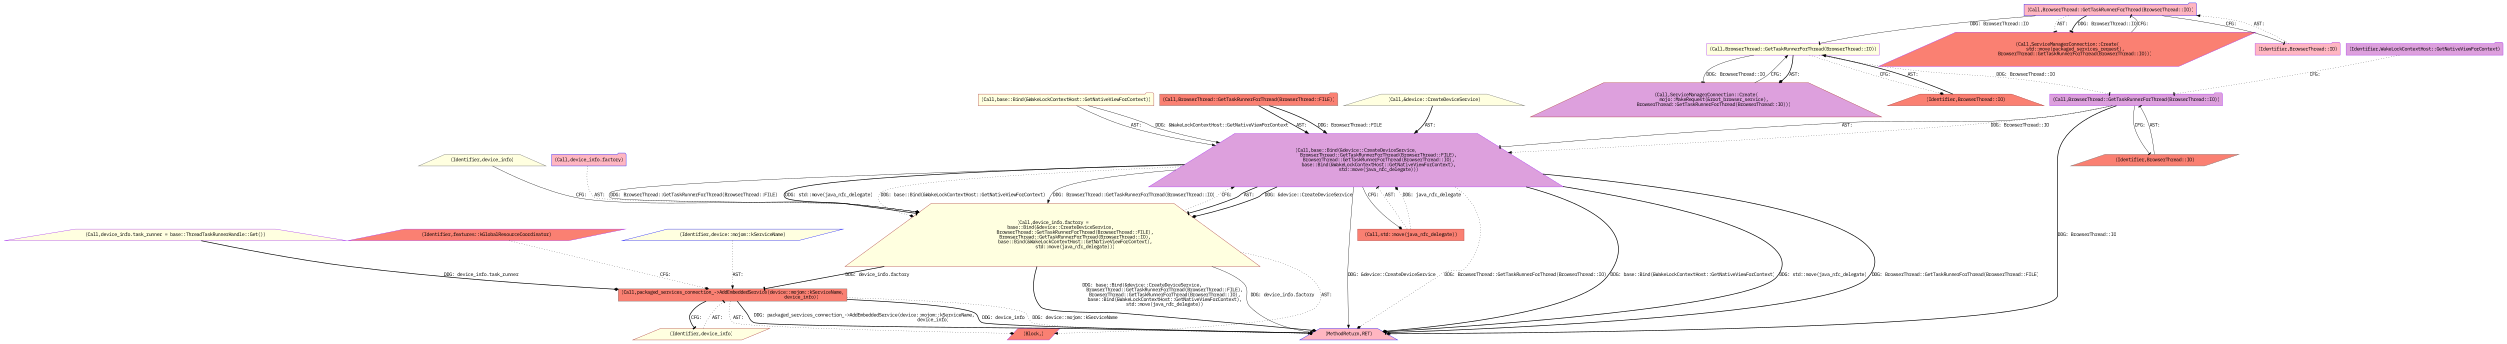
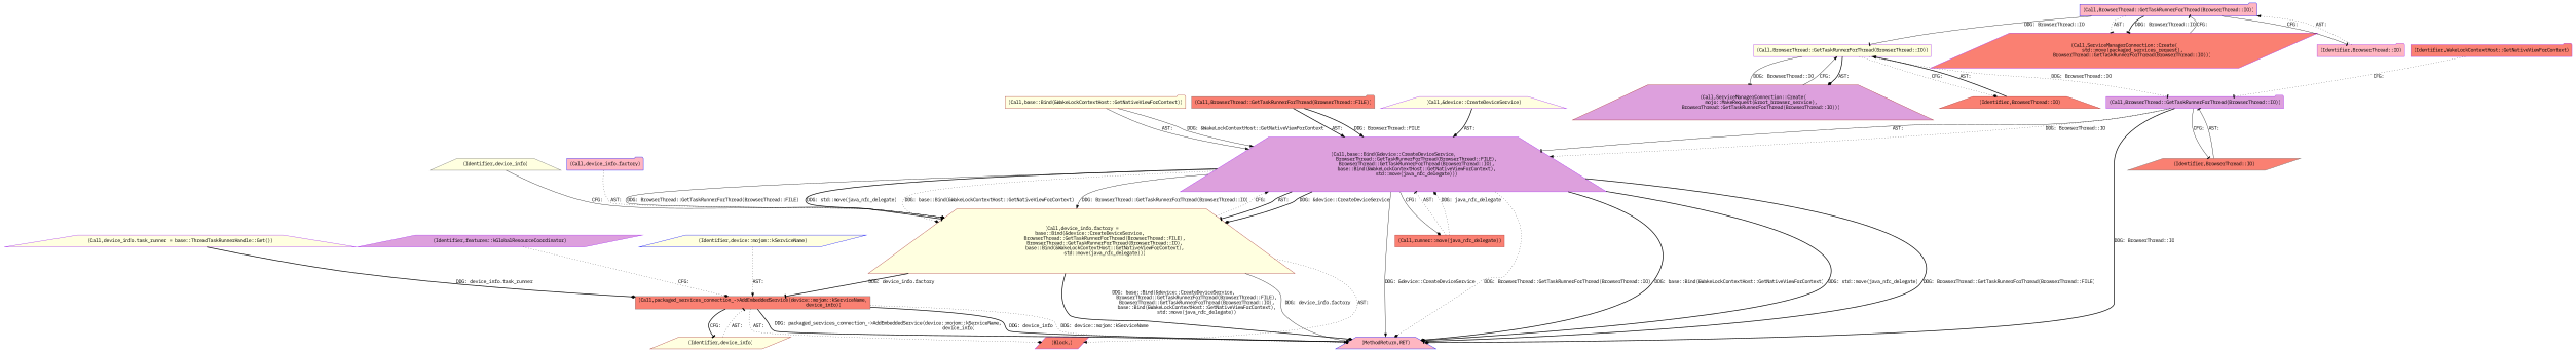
  digraph {
    fontname="IBM Plex Mono"
    node [color=purple fillcolor=lightyellow fontname="IBM Plex Mono" shape=trapezium style=filled]
    edge [arrowhead=tee fontname="IBM Plex Mono" style=bold]
    n1 [fillcolor=plum label="(Call,BrowserThread::GetTaskRunnerForThread(BrowserThread::IO))" shape=folder]
    n2 [fillcolor=plum label="(Call,base::Bind(&device::CreateDeviceService,\n                 BrowserThread::GetTaskRunnerForThread(BrowserThread::FILE),\n                 BrowserThread::GetTaskRunnerForThread(BrowserThread::IO),\n                 base::Bind(&WakeLockContextHost::GetNativeViewForContext),\n                 std::move(java_nfc_delegate)))"]
    n3 [color=blue fillcolor=lightpink label="(MethodReturn,RET)"]
    n4 [color=gray40 fillcolor=salmon label="(Identifier,BrowserThread::IO)" shape=parallelogram]
    n5 [color=brown label="(Call,device_info.factory =\n      base::Bind(&device::CreateDeviceService,\n                 BrowserThread::GetTaskRunnerForThread(BrowserThread::FILE),\n                 BrowserThread::GetTaskRunnerForThread(BrowserThread::IO),\n                 base::Bind(&WakeLockContextHost::GetNativeViewForContext),\n                 std::move(java_nfc_delegate)))"]
-   n6 [color=brown fillcolor=salmon label="(Call,std::move(java_nfc_delegate))" shape=box]
+   n6 [color=brown fillcolor=salmon label="(Call,runner::move(java_nfc_delegate))" shape=box]
    n7 [label="(Call,BrowserThread::GetTaskRunnerForThread(BrowserThread::IO))" shape=box]
    n8 [color=brown fillcolor=plum label="(Call,ServiceManagerConnection::Create(\n      mojo::MakeRequest(&root_browser_service),\n      BrowserThread::GetTaskRunnerForThread(BrowserThread::IO)))"]
    n9 [color=brown fillcolor=salmon label="(Identifier,BrowserThread::IO)"]
    n10 [color=blue fillcolor=lightpink label="(Call,BrowserThread::GetTaskRunnerForThread(BrowserThread::IO))" shape=folder]
    n11 [fillcolor=salmon label="(Call,ServiceManagerConnection::Create(\n      std::move(packaged_services_request),\n      BrowserThread::GetTaskRunnerForThread(BrowserThread::IO)))" shape=parallelogram]
    n12 [fillcolor=lightpink label="(Identifier,BrowserThread::IO)" shape=folder]
    n13 [color=gray40 fillcolor=salmon label="(Call,packaged_services_connection_->AddEmbeddedService(device::mojom::kServiceName,\n                                                    device_info))" shape=box]
    n14 [fillcolor=salmon label="(Block,)" shape=parallelogram]
    n15 [color=brown label="(Identifier,device_info)" shape=parallelogram]
    n16 [color=gray40 label="(Identifier,device_info)"]
    n17 [label="(Call,device_info.task_runner = base::ThreadTaskRunnerHandle::Get())"]
    n18 [color=brown label="(Call,base::Bind(&WakeLockContextHost::GetNativeViewForContext))" shape=folder]
-   n19 [fillcolor=plum label="(Identifier,WakeLockContextHost::GetNativeViewForContext)" shape=folder]
+   n19 [fillcolor=salmon label="(Identifier,WakeLockContextHost::GetNativeViewForContext)" shape=folder]
    n20 [color=blue fillcolor=lightpink label="(Call,device_info.factory)" shape=folder]
    n21 [color=gray40 fillcolor=salmon label="(Call,BrowserThread::GetTaskRunnerForThread(BrowserThread::FILE))" shape=folder]
-   n22 [fillcolor=salmon label="(Identifier,features::kGlobalResourceCoordinator)" shape=parallelogram]
+   n22 [fillcolor=plum label="(Identifier,features::kGlobalResourceCoordinator)" shape=parallelogram]
    n23 [color=blue label="(Identifier,device::mojom::kServiceName)" shape=parallelogram]
-   n24 [color=gray40 label="(Call,&device::CreateDeviceService)"]
+   n24 [label="(Call,&device::CreateDeviceService)"]
    n1 -> n2 [label="AST: " style=solid]
    n1 -> n2 [arrowhead=normal label="DDG: BrowserThread::IO" style=dotted]
    n1 -> n3 [arrowhead=diamond label="DDG: BrowserThread::IO"]
    n1 -> n4 [label="CFG: " style=solid]
    n2 -> n3 [arrowhead=diamond label="DDG: BrowserThread::GetTaskRunnerForThread(BrowserThread::IO)" style=dotted]
    n2 -> n3 [arrowhead=diamond label="DDG: base::Bind(&WakeLockContextHost::GetNativeViewForContext)"]
    n2 -> n3 [arrowhead=diamond label="DDG: std::move(java_nfc_delegate)"]
    n2 -> n3 [label="DDG: BrowserThread::GetTaskRunnerForThread(BrowserThread::FILE)"]
    n2 -> n3 [arrowhead=normal label="DDG: &device::CreateDeviceService" style=solid]
    n2 -> n5 [label="AST: "]
    n2 -> n5 [arrowhead=diamond label="DDG: &device::CreateDeviceService"]
    n2 -> n5 [arrowhead=diamond label="DDG: BrowserThread::GetTaskRunnerForThread(BrowserThread::FILE)" style=solid]
    n2 -> n5 [label="DDG: std::move(java_nfc_delegate)"]
    n2 -> n5 [arrowhead=diamond label="DDG: base::Bind(&WakeLockContextHost::GetNativeViewForContext)" style=dotted]
    n2 -> n5 [arrowhead=normal label="DDG: BrowserThread::GetTaskRunnerForThread(BrowserThread::IO)" style=solid]
    n2 -> n6 [arrowhead=diamond label="CFG: " style=solid]
    n4 -> n1 [label="AST: " style=solid]
    n5 -> n2 [arrowhead=normal label="CFG: " style=dotted]
    n5 -> n3 [arrowhead=diamond label="DDG: base::Bind(&device::CreateDeviceService,\n                 BrowserThread::GetTaskRunnerForThread(BrowserThread::FILE),\n                 BrowserThread::GetTaskRunnerForThread(BrowserThread::IO),\n                 base::Bind(&WakeLockContextHost::GetNativeViewForContext),\n                 std::move(java_nfc_delegate))"]
    n5 -> n3 [label="DDG: device_info.factory" style=solid]
    n5 -> n13 [label="DDG: device_info.factory"]
    n5 -> n14 [arrowhead=normal label="AST: " style=dotted]
    n6 -> n2 [label="AST: " style=dotted]
    n6 -> n2 [arrowhead=diamond label="DDG: java_nfc_delegate" style=dotted]
    n7 -> n1 [label="DDG: BrowserThread::IO" style=dotted]
    n7 -> n8 [arrowhead=diamond label="AST: "]
    n7 -> n8 [label="DDG: BrowserThread::IO" style=solid]
    n7 -> n9 [arrowhead=diamond label="CFG: " style=dotted]
    n8 -> n7 [arrowhead=normal label="CFG: " style=solid]
    n9 -> n7 [arrowhead=normal label="AST: "]
    n10 -> n7 [label="DDG: BrowserThread::IO" style=solid]
    n10 -> n11 [label="AST: " style=dotted]
    n10 -> n11 [label="DDG: BrowserThread::IO"]
    n10 -> n12 [label="CFG: " style=solid]
    n11 -> n10 [label="CFG: " style=solid]
    n12 -> n10 [arrowhead=normal label="AST: " style=dotted]
    n13 -> n3 [label="DDG: packaged_services_connection_->AddEmbeddedService(device::mojom::kServiceName,\n                                                    device_info)"]
    n13 -> n3 [label="DDG: device_info"]
    n13 -> n3 [arrowhead=normal label="DDG: device::mojom::kServiceName" style=dotted]
    n13 -> n14 [arrowhead=diamond label="AST: " style=dotted]
    n13 -> n15 [label="CFG: "]
    n15 -> n13 [label="AST: " style=dotted]
    n16 -> n5 [arrowhead=diamond label="CFG: " style=solid]
    n17 -> n13 [arrowhead=diamond label="DDG: device_info.task_runner"]
    n18 -> n2 [arrowhead=normal label="AST: " style=solid]
    n18 -> n2 [arrowhead=normal label="DDG: &WakeLockContextHost::GetNativeViewForContext" style=solid]
    n19 -> n1 [label="CFG: " style=dotted]
    n20 -> n5 [arrowhead=diamond label="AST: " style=dotted]
    n21 -> n2 [arrowhead=normal label="AST: "]
    n21 -> n2 [arrowhead=normal label="DDG: BrowserThread::FILE"]
    n22 -> n13 [arrowhead=diamond label="CFG: " style=dotted]
    n23 -> n13 [arrowhead=normal label="AST: " style=dotted]
    n24 -> n2 [arrowhead=normal label="AST: "]
  }
